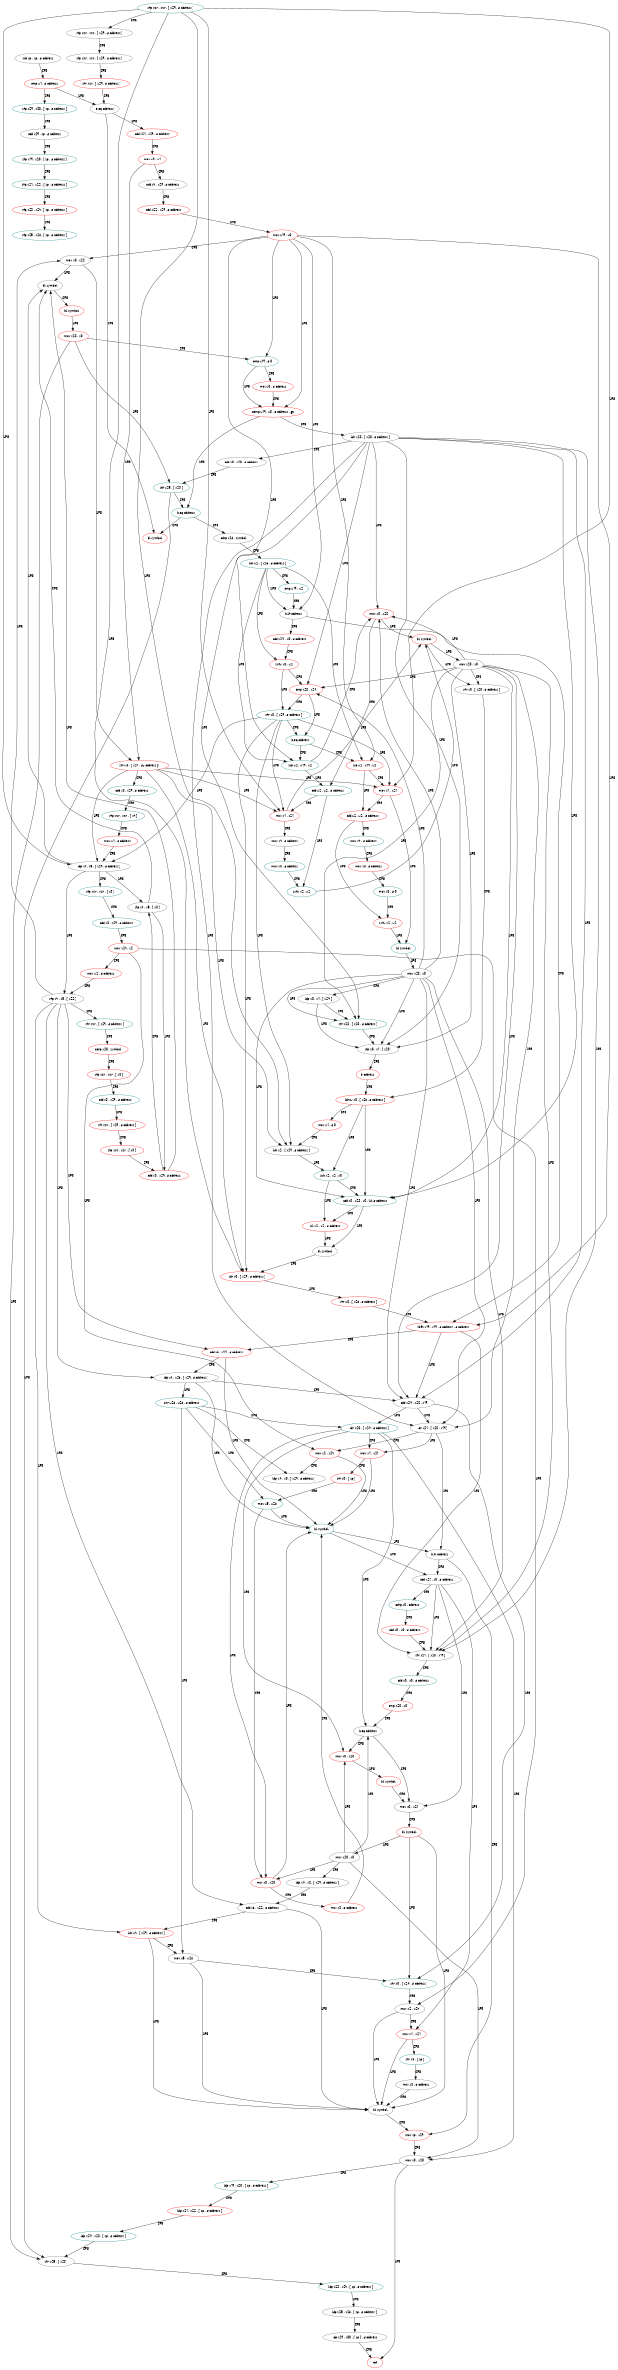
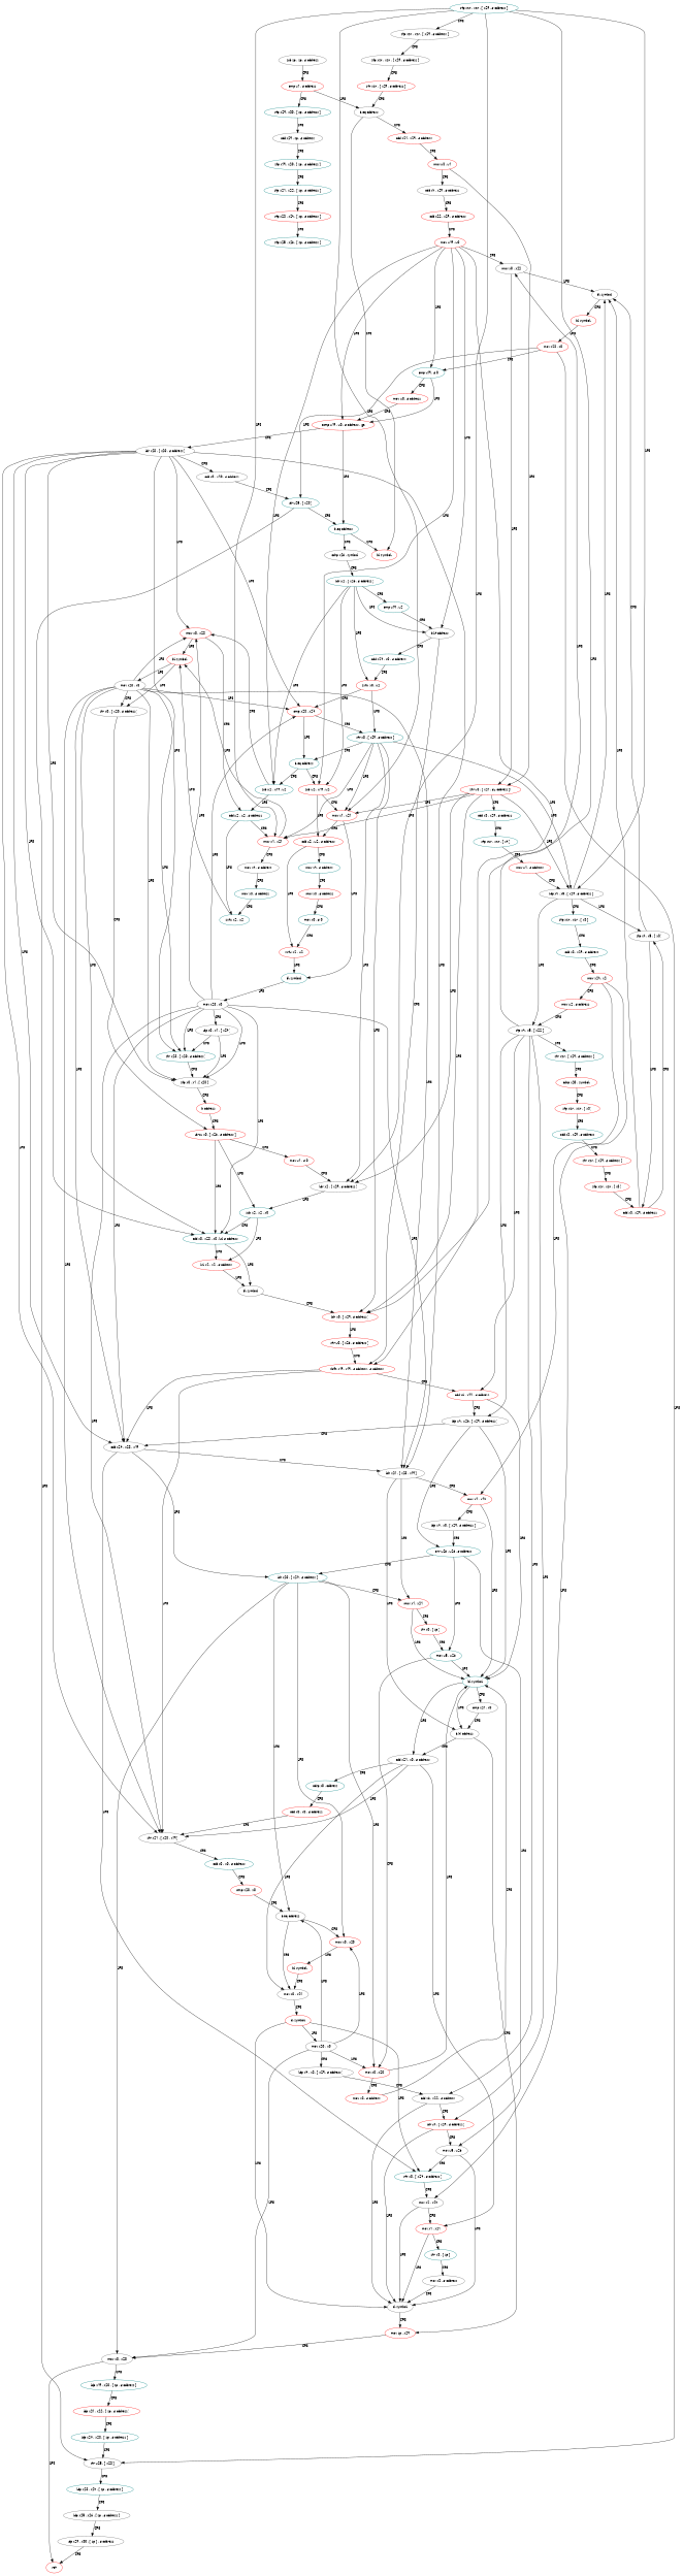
  digraph {
    fontname="Patrick Hand"
    node [color=red fontname="Patrick Hand"]
    edge [fontname="Patrick Hand"]
    n1 [color=gray40 label="sub sp , sp , # address"]
    n2 [label="cmp w1 , # address"]
    n3 [color=teal label="stp x29 , x30 , [ sp , # address ]"]
    n4 [color=gray40 label="b.eq address"]
    n5 [color=gray40 label="add x29 , sp , # address"]
    n6 [label="bl symbol"]
    n7 [label="add x21 , x29 , # address"]
    n8 [color=teal label="stp x19 , x20 , [ sp , # address ]"]
    n9 [color=teal label="stp x21 , x22 , [ sp , # address ]"]
    n10 [label="stp x23 , x24 , [ sp , # address ]"]
    n11 [color=teal label="stp x25 , x26 , [ sp , # address ]"]
    n12 [color=teal label="stp xzr , xzr , [ x29 , # address ]"]
    n13 [color=gray40 label="stp xzr , xzr , [ x29 , # address ]"]
    n14 [color=gray40 label="ldp x4 , x5 , [ x29 , # address ]"]
    n15 [label="mov x1 , x21"]
    n16 [label="mov x1 , x21"]
    n17 [color=gray40 label="ldr x2 , [ x29 , # address ]"]
    n18 [label="ldr x0 , [ x29 , # address ]"]
    n19 [color=gray40 label="stp xzr , xzr , [ x29 , # address ]"]
    n20 [color=gray40 label="bl symbol"]
    n21 [color=teal label="stp xzr , xzr , [ x3 ]"]
    n22 [color=gray40 label="stp x4 , x5 , [ x22 ]"]
    n23 [color=gray40 label="stp x4 , x5 , [ x3 ]"]
    n24 [label="add w2 , w2 , # address"]
    n25 [color=teal label="bl symbol"]
    n26 [label="bl symbol"]
    n27 [color=gray40 label="mov x4 , # address"]
    n28 [color=teal label="sub x2 , x2 , x0"]
    n29 [label="str w0 , [ x26 , # address ]"]
    n30 [label="str xzr , [ x29 , # address ]"]
    n31 [label="mov w3 , w1"]
    n32 [color=gray40 label="add x4 , x29 , # address"]
    n33 [label="str w3 , [ x21 , #- address ]!"]
    n34 [label="add x22 , x29 , # address"]
    n35 [color=teal label="add x3 , x29 , # address"]
    n36 [label="mov w19 , w0"]
    n37 [color=gray40 label="mov x0 , x22"]
    n38 [color=teal label="cmp w19 , # 0"]
    n39 [label="ccmp w19 , w0 , # address , ge"]
    n40 [color=gray40 label="b.lt address"]
    n41 [label="sbfiz x19 , x19 , # address , # address"]
    n42 [label="sub w2 , w19 , w2"]
    n43 [color=teal label="sub w2 , w19 , w2"]
    n44 [label="mov w0 , # address"]
    n45 [color=gray40 label="ldr x28 , [ x20 , # address ]"]
    n46 [color=teal label="b.eq address"]
-   n47 [label="add x27 , x0 , # address"]
+   n47 [color=teal label="add x27 , x0 , # address"]
    n48 [label="add x6 , x22 , # address"]
    n49 [color=gray40 label="add x27 , x28 , x19"]
    n50 [color=gray40 label="str x21 , [ x28 , x19 ]"]
    n51 [label="mov x0 , x28"]
    n52 [color=teal label="add w2 , w2 , # address"]
    n53 [label="bl symbol"]
    n54 [color=teal label="stp xzr , xzr , [ x4 ]"]
    n55 [label="mov w1 , # address"]
    n56 [color=teal label="add x3 , x29 , # address"]
    n57 [color=teal label="str xzr , [ x29 , # address ]"]
    n58 [color=gray40 label="ldp w4 , w26 , [ x29 , # address ]"]
    n59 [color=gray40 label="add x6 , x22 , # address"]
    n60 [label="ldr w4 , [ x29 , # address ]"]
    n61 [label="add x3 , x29 , # address"]
    n62 [label="mov x24 , x2"]
    n63 [label="mov w2 , # address"]
    n64 [label="mov x2 , x24"]
    n65 [color=gray40 label="mov x2 , x24"]
    n66 [color=teal label="bl symbol"]
    n67 [color=gray40 label="ldp x7 , x0 , [ x29 , # address ]"]
    n68 [label="mov x1 , x21"]
    n69 [color=gray40 label="bl symbol"]
    n70 [label="adrp x20 , symbol"]
    n71 [color=teal label="orr w26 , w26 , # address"]
    n72 [color=gray40 label="mov w5 , w26"]
    n73 [label="stp xzr , xzr , [ x3 ]"]
    n74 [color=teal label="add x3 , x29 , # address"]
    n75 [label="str xzr , [ x29 , # address ]"]
    n76 [label="stp xzr , xzr , [ x3 ]"]
    n77 [label="mov x23 , x0"]
    n78 [color=teal label="ldr w25 , [ x23 ]"]
    n79 [color=gray40 label="str w25 , [ x23 ]"]
    n80 [color=teal label="ldp x23 , x24 , [ sp , # address ]"]
    n81 [color=gray40 label="add x0 , x20 , # address"]
    n82 [color=gray40 label="ldr x21 , [ x28 , x19 ]"]
    n83 [label="cmp x28 , x27"]
    n84 [color=teal label="str x28 , [ x20 , # address ]"]
    n85 [color=gray40 label="stp x0 , x1 , [ x28 ]"]
    n86 [color=teal label="add x0 , x28 , x0 , lsl # address"]
    n87 [color=gray40 label="adrp x26 , symbol"]
    n88 [color=teal label="ldr x20 , [ x27 , # address ]"]
    n89 [color=teal label="str x0 , [ x27 , # address ]"]
    n90 [label="mov x1 , x21"]
    n91 [color=gray40 label="b.hi address"]
    n92 [color=teal label="str x0 , [ x29 , # address ]"]
    n93 [color=teal label="b.eq address"]
    n94 [color=teal label="add x0 , x0 , # address"]
    n95 [label="b address"]
    n96 [label="lsl x2 , x2 , # address"]
    n97 [color=gray40 label="bl symbol"]
    n98 [color=teal label="ldr w2 , [ x26 , # address ]"]
    n99 [color=teal label="cmp w19 , w2"]
    n100 [label="sxtw x0 , w2"]
+   n101 [color=gray40 label="cmp x21 , x0"]
    n102 [color=gray40 label="add x21 , x0 , # address"]
    n103 [color=teal label="mov w5 , w26"]
    n104 [label="mov x0 , x20"]
    n105 [color=gray40 label="mov x0 , x20"]
    n106 [color=gray40 label="b.eq address"]
    n107 [label="mov x0 , x20"]
    n108 [label="str x0 , [ sp ]"]
    n109 [label="mov sp , x29"]
    n110 [label="mov x3 , # address"]
    n111 [color=teal label="ldp x19 , x20 , [ sp , # address ]"]
    n112 [label=ret]
    n113 [color=gray40 label="mov x0 , x21"]
    n114 [label="bl symbol"]
    n115 [color=teal label="adrp x0 , address"]
    n116 [label="add x0 , x0 , # address"]
    n117 [label="bl symbol"]
    n118 [color=teal label="str x3 , [ sp ]"]
    n119 [color=teal label="mov x4 , # address"]
    n120 [label="sxtw x2 , w2"]
    n121 [color=teal label="sxtw x2 , w2"]
    n122 [label="ldp x21 , x22 , [ sp , # address ]"]
    n123 [color=teal label="ldp x27 , x28 , [ sp , # address ]"]
    n124 [color=gray40 label="ldp x25 , x26 , [ sp , # address ]"]
    n125 [color=gray40 label="ldp x29 , x30 , [ sp ] , # address"]
    n126 [label="cmp x20 , x0"]
    n127 [color=gray40 label="mov x20 , x0"]
    n128 [color=gray40 label="mov x28 , x0"]
    n129 [label="mov x3 , # address"]
    n130 [color=teal label="mov x0 , # 0"]
    n131 [color=gray40 label="ldp x0 , x1 , [ x27 ]"]
    n132 [label="ldrsw x0 , [ x26 , # address ]"]
    n133 [label="mov w1 , # 0"]
    n134 [color=gray40 label="mov x28 , x0"]
    n135 [color=gray40 label="str x0 , [ x20 , # address ]"]
    n136 [color=teal label="mov x3 , # address"]
    n137 [color=gray40 label="ldp x7 , x3 , [ x29 , # address ]"]
    n138 [color=gray40 label="mov x3 , # address"]
    n1 -> n2 [label=CFG]
    n2 -> n3 [label=CFG]
    n2 -> n4 [label=DFG]
    n3 -> n5 [label=CFG]
    n4 -> n6 [label=CFG]
    n4 -> n7 [label=CFG]
    n5 -> n8 [label=CFG]
    n7 -> n31 [label=CFG]
    n8 -> n9 [label=CFG]
    n9 -> n10 [label=CFG]
    n10 -> n11 [label=CFG]
    n12 -> n13 [label=CFG]
    n12 -> n14 [label=DFG]
    n12 -> n15 [label=DFG]
    n12 -> n16 [label=DFG]
    n12 -> n17 [label=DFG]
    n12 -> n18 [label=DFG]
    n13 -> n19 [label=CFG]
    n14 -> n20 [label=DFG]
    n14 -> n21 [label=CFG]
    n14 -> n22 [label=DFG]
    n14 -> n23 [label=DFG]
    n15 -> n24 [label=CFG]
    n15 -> n25 [label=DFG]
    n16 -> n26 [label=DFG]
    n16 -> n27 [label=CFG]
    n17 -> n28 [label=DFG]
    n18 -> n29 [label=DFG]
    n19 -> n30 [label=CFG]
    n20 -> n53 [label=CFG]
    n21 -> n56 [label=CFG]
    n22 -> n37 [label=DFG]
    n22 -> n48 [label=DFG]
    n22 -> n57 [label=CFG]
    n22 -> n58 [label=DFG]
    n22 -> n59 [label=DFG]
    n22 -> n60 [label=DFG]
    n23 -> n20 [label=CFG]
    n23 -> n61 [label=DFG]
    n24 -> n119 [label=CFG]
    n24 -> n120 [label=DFG]
    n25 -> n128 [label=DFG]
    n26 -> n134 [label=DFG]
    n26 -> n135 [label=DFG]
    n27 -> n136 [label=CFG]
    n28 -> n86 [label=CFG]
    n28 -> n96 [label=DFG]
    n29 -> n41 [label=CFG]
    n30 -> n4 [label=CFG]
    n31 -> n32 [label=CFG]
    n31 -> n33 [label=DFG]
    n32 -> n34 [label=CFG]
    n33 -> n14 [label=DFG]
    n33 -> n15 [label=DFG]
    n33 -> n16 [label=DFG]
    n33 -> n17 [label=DFG]
    n33 -> n18 [label=DFG]
    n33 -> n35 [label=CFG]
    n34 -> n36 [label=CFG]
    n35 -> n54 [label=CFG]
    n36 -> n37 [label=CFG]
    n36 -> n38 [label=DFG]
    n36 -> n39 [label=DFG]
    n36 -> n40 [label=DFG]
    n36 -> n41 [label=DFG]
    n36 -> n42 [label=DFG]
    n36 -> n43 [label=DFG]
    n37 -> n20 [label=DFG]
    n37 -> n33 [label=DFG]
    n38 -> n39 [label=DFG]
    n38 -> n44 [label=CFG]
    n39 -> n45 [label=CFG]
    n39 -> n46 [label=DFG]
    n40 -> n41 [label=CFG]
    n40 -> n47 [label=CFG]
    n41 -> n48 [label=CFG]
    n41 -> n49 [label=DFG]
    n41 -> n50 [label=DFG]
    n42 -> n15 [label=CFG]
    n42 -> n24 [label=DFG]
    n43 -> n51 [label=CFG]
    n43 -> n52 [label=DFG]
    n44 -> n39 [label=CFG]
    n45 -> n49 [label=DFG]
    n45 -> n50 [label=DFG]
    n45 -> n51 [label=DFG]
    n45 -> n81 [label=CFG]
    n45 -> n82 [label=DFG]
    n45 -> n83 [label=DFG]
    n45 -> n84 [label=DFG]
    n45 -> n85 [label=DFG]
    n45 -> n86 [label=DFG]
    n46 -> n6 [label=CFG]
    n46 -> n87 [label=CFG]
    n47 -> n100 [label=CFG]
    n48 -> n58 [label=CFG]
    n48 -> n66 [label=DFG]
    n49 -> n82 [label=CFG]
    n49 -> n88 [label=DFG]
    n49 -> n89 [label=DFG]
    n50 -> n94 [label=CFG]
    n51 -> n26 [label=DFG]
    n51 -> n52 [label=CFG]
    n52 -> n16 [label=CFG]
    n52 -> n121 [label=DFG]
    n53 -> n77 [label=DFG]
    n54 -> n55 [label=CFG]
    n55 -> n14 [label=CFG]
    n56 -> n62 [label=CFG]
    n57 -> n70 [label=CFG]
    n58 -> n49 [label=CFG]
    n58 -> n66 [label=DFG]
    n58 -> n71 [label=DFG]
    n59 -> n60 [label=CFG]
    n59 -> n69 [label=DFG]
    n60 -> n69 [label=DFG]
    n60 -> n72 [label=CFG]
    n61 -> n20 [label=DFG]
    n61 -> n23 [label=CFG]
    n62 -> n63 [label=CFG]
    n62 -> n64 [label=DFG]
    n62 -> n65 [label=DFG]
    n63 -> n22 [label=CFG]
    n64 -> n66 [label=DFG]
    n64 -> n67 [label=CFG]
    n65 -> n68 [label=CFG]
    n65 -> n69 [label=DFG]
    n66 -> n91 [label=DFG]
+   n66 -> n101 [label=CFG]
    n66 -> n102 [label=DFG]
-   n71 -> n67 [label=CFG]
+   n67 -> n71 [label=CFG]
    n68 -> n69 [label=DFG]
    n68 -> n118 [label=CFG]
    n69 -> n109 [label=CFG]
    n70 -> n73 [label=CFG]
    n71 -> n72 [label=DFG]
    n71 -> n88 [label=CFG]
    n71 -> n103 [label=DFG]
    n72 -> n69 [label=DFG]
    n72 -> n89 [label=CFG]
    n73 -> n74 [label=CFG]
    n74 -> n75 [label=CFG]
    n75 -> n76 [label=CFG]
    n76 -> n61 [label=CFG]
    n77 -> n38 [label=CFG]
    n77 -> n78 [label=DFG]
    n77 -> n79 [label=DFG]
    n78 -> n46 [label=CFG]
    n78 -> n79 [label=DFG]
    n79 -> n80 [label=CFG]
    n80 -> n124 [label=CFG]
    n81 -> n78 [label=CFG]
    n82 -> n64 [label=CFG]
    n82 -> n90 [label=DFG]
    n82 -> n91 [label=DFG]
    n83 -> n92 [label=CFG]
    n83 -> n93 [label=DFG]
    n84 -> n85 [label=CFG]
    n85 -> n95 [label=CFG]
    n86 -> n96 [label=CFG]
    n86 -> n97 [label=DFG]
    n87 -> n98 [label=CFG]
    n88 -> n90 [label=CFG]
    n88 -> n104 [label=DFG]
    n88 -> n105 [label=DFG]
    n88 -> n106 [label=DFG]
    n88 -> n107 [label=DFG]
    n89 -> n65 [label=CFG]
    n90 -> n66 [label=DFG]
    n90 -> n108 [label=CFG]
    n91 -> n102 [label=CFG]
    n91 -> n109 [label=CFG]
    n92 -> n14 [label=DFG]
    n92 -> n15 [label=DFG]
    n92 -> n16 [label=DFG]
    n92 -> n17 [label=DFG]
    n92 -> n18 [label=DFG]
    n92 -> n93 [label=CFG]
    n93 -> n42 [label=CFG]
    n93 -> n43 [label=CFG]
    n94 -> n126 [label=CFG]
    n95 -> n132 [label=CFG]
    n96 -> n97 [label=DFG]
    n97 -> n18 [label=CFG]
    n98 -> n40 [label=DFG]
    n98 -> n42 [label=DFG]
    n98 -> n43 [label=DFG]
    n98 -> n99 [label=CFG]
    n98 -> n100 [label=DFG]
    n99 -> n40 [label=CFG]
    n100 -> n83 [label=CFG]
    n100 -> n92 [label=DFG]
+   n101 -> n91 [label=CFG]
    n102 -> n50 [label=DFG]
    n102 -> n68 [label=DFG]
    n102 -> n113 [label=DFG]
    n102 -> n115 [label=CFG]
    n103 -> n66 [label=DFG]
    n103 -> n104 [label=CFG]
    n104 -> n66 [label=DFG]
    n104 -> n110 [label=CFG]
    n105 -> n111 [label=CFG]
    n105 -> n112 [label=DFG]
    n106 -> n107 [label=CFG]
    n106 -> n113 [label=CFG]
    n107 -> n114 [label=DFG]
    n108 -> n103 [label=CFG]
    n109 -> n105 [label=CFG]
    n110 -> n66 [label=CFG]
    n111 -> n122 [label=CFG]
    n113 -> n117 [label=CFG]
    n114 -> n113 [label=CFG]
    n115 -> n116 [label=CFG]
    n116 -> n50 [label=CFG]
    n117 -> n69 [label=DFG]
    n117 -> n89 [label=DFG]
    n117 -> n127 [label=DFG]
    n118 -> n138 [label=CFG]
    n119 -> n129 [label=CFG]
    n120 -> n25 [label=DFG]
    n121 -> n26 [label=DFG]
    n122 -> n123 [label=CFG]
    n123 -> n79 [label=CFG]
    n124 -> n125 [label=CFG]
    n125 -> n112 [label=CFG]
    n126 -> n106 [label=CFG]
    n127 -> n104 [label=DFG]
    n127 -> n105 [label=DFG]
    n127 -> n106 [label=DFG]
    n127 -> n107 [label=DFG]
    n127 -> n137 [label=CFG]
    n128 -> n49 [label=DFG]
    n128 -> n50 [label=DFG]
    n128 -> n51 [label=DFG]
    n128 -> n82 [label=DFG]
    n128 -> n83 [label=DFG]
    n128 -> n84 [label=DFG]
    n128 -> n85 [label=DFG]
    n128 -> n86 [label=DFG]
    n128 -> n131 [label=CFG]
    n129 -> n130 [label=CFG]
    n130 -> n120 [label=CFG]
    n131 -> n84 [label=CFG]
    n131 -> n85 [label=DFG]
    n132 -> n28 [label=DFG]
    n132 -> n86 [label=DFG]
    n132 -> n133 [label=CFG]
    n133 -> n17 [label=CFG]
    n134 -> n49 [label=DFG]
    n134 -> n50 [label=DFG]
    n134 -> n51 [label=DFG]
    n134 -> n82 [label=DFG]
    n134 -> n83 [label=DFG]
    n134 -> n84 [label=DFG]
    n134 -> n85 [label=DFG]
    n134 -> n86 [label=DFG]
    n134 -> n135 [label=CFG]
    n135 -> n132 [label=CFG]
    n136 -> n121 [label=CFG]
    n137 -> n59 [label=CFG]
    n138 -> n69 [label=CFG]
  }
